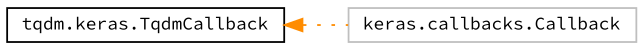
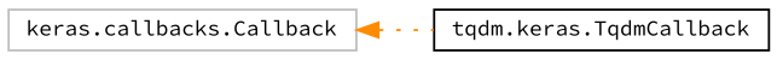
  digraph {
    rankdir=LR
    fontname="Source Code Pro"
    node [fillcolor=white fontname="Source Code Pro" fontsize=10 shape=record style=filled]
    n1 [color=grey75 height=0.2 label="keras.callbacks.Callback" width=0.4]
    n2 [color=black height=0.2 label="tqdm.keras.TqdmCallback" width=0.4]
-   n2 -> n1 [color=darkorange dir=back fontname="Source Code Pro" fontsize=10 labelfontname=Helvetica labelfontsize=10 style=dotted]
+   n1 -> n2 [color=darkorange dir=back fontname="Source Code Pro" fontsize=10 labelfontname=Helvetica labelfontsize=10 style=dotted]
  }
